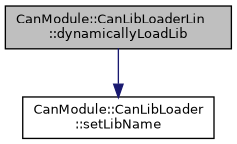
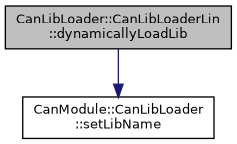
  digraph {
    rankdir=TB
    node [color=black fontname=Helvetica fontsize=10 shape=record style=filled]
-   n1 [fillcolor=grey75 fontcolor=black height=0.2 label="CanModule::CanLibLoaderLin\l::dynamicallyLoadLib" width=0.4]
+   n1 [fillcolor=grey75 fontcolor=black height=0.2 label="CanLibLoader::CanLibLoaderLin\l::dynamicallyLoadLib" width=0.4]
    n2 [fillcolor=white height=0.2 label="CanModule::CanLibLoader\l::setLibName" width=0.4]
    n1 -> n2 [color=midnightblue fontname=Helvetica fontsize=10 labelfontname=Helvetica labelfontsize=10 style=solid]
  }
